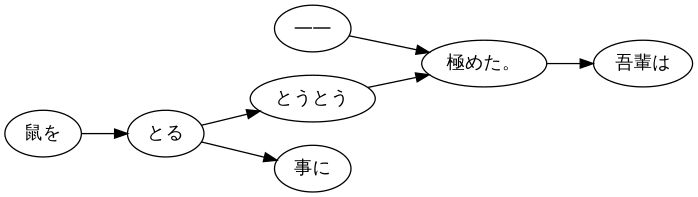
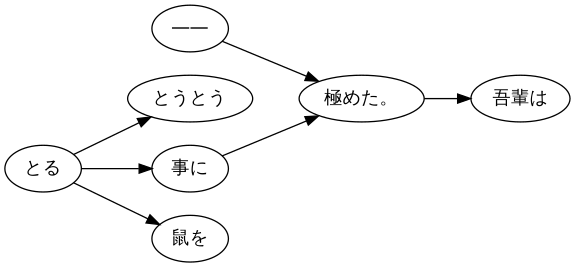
  digraph {
    fontname=Oswald
    rankdir=LR
    node [fontname=Oswald]
    edge [fontname=Oswald]
    n1 [label="——"]
    n2 [label="極めた。"]
    n3 [label="吾輩は"]
    n4 [label="とうとう"]
    n5 [label="とる"]
    n6 [label="事に"]
    n7 [label="鼠を"]
    n1 -> n2
    n2 -> n3
    n5 -> n4
    n5 -> n6
-   n4 -> n2
-   n7 -> n5
+   n6 -> n2
+   n5 -> n7
  }
